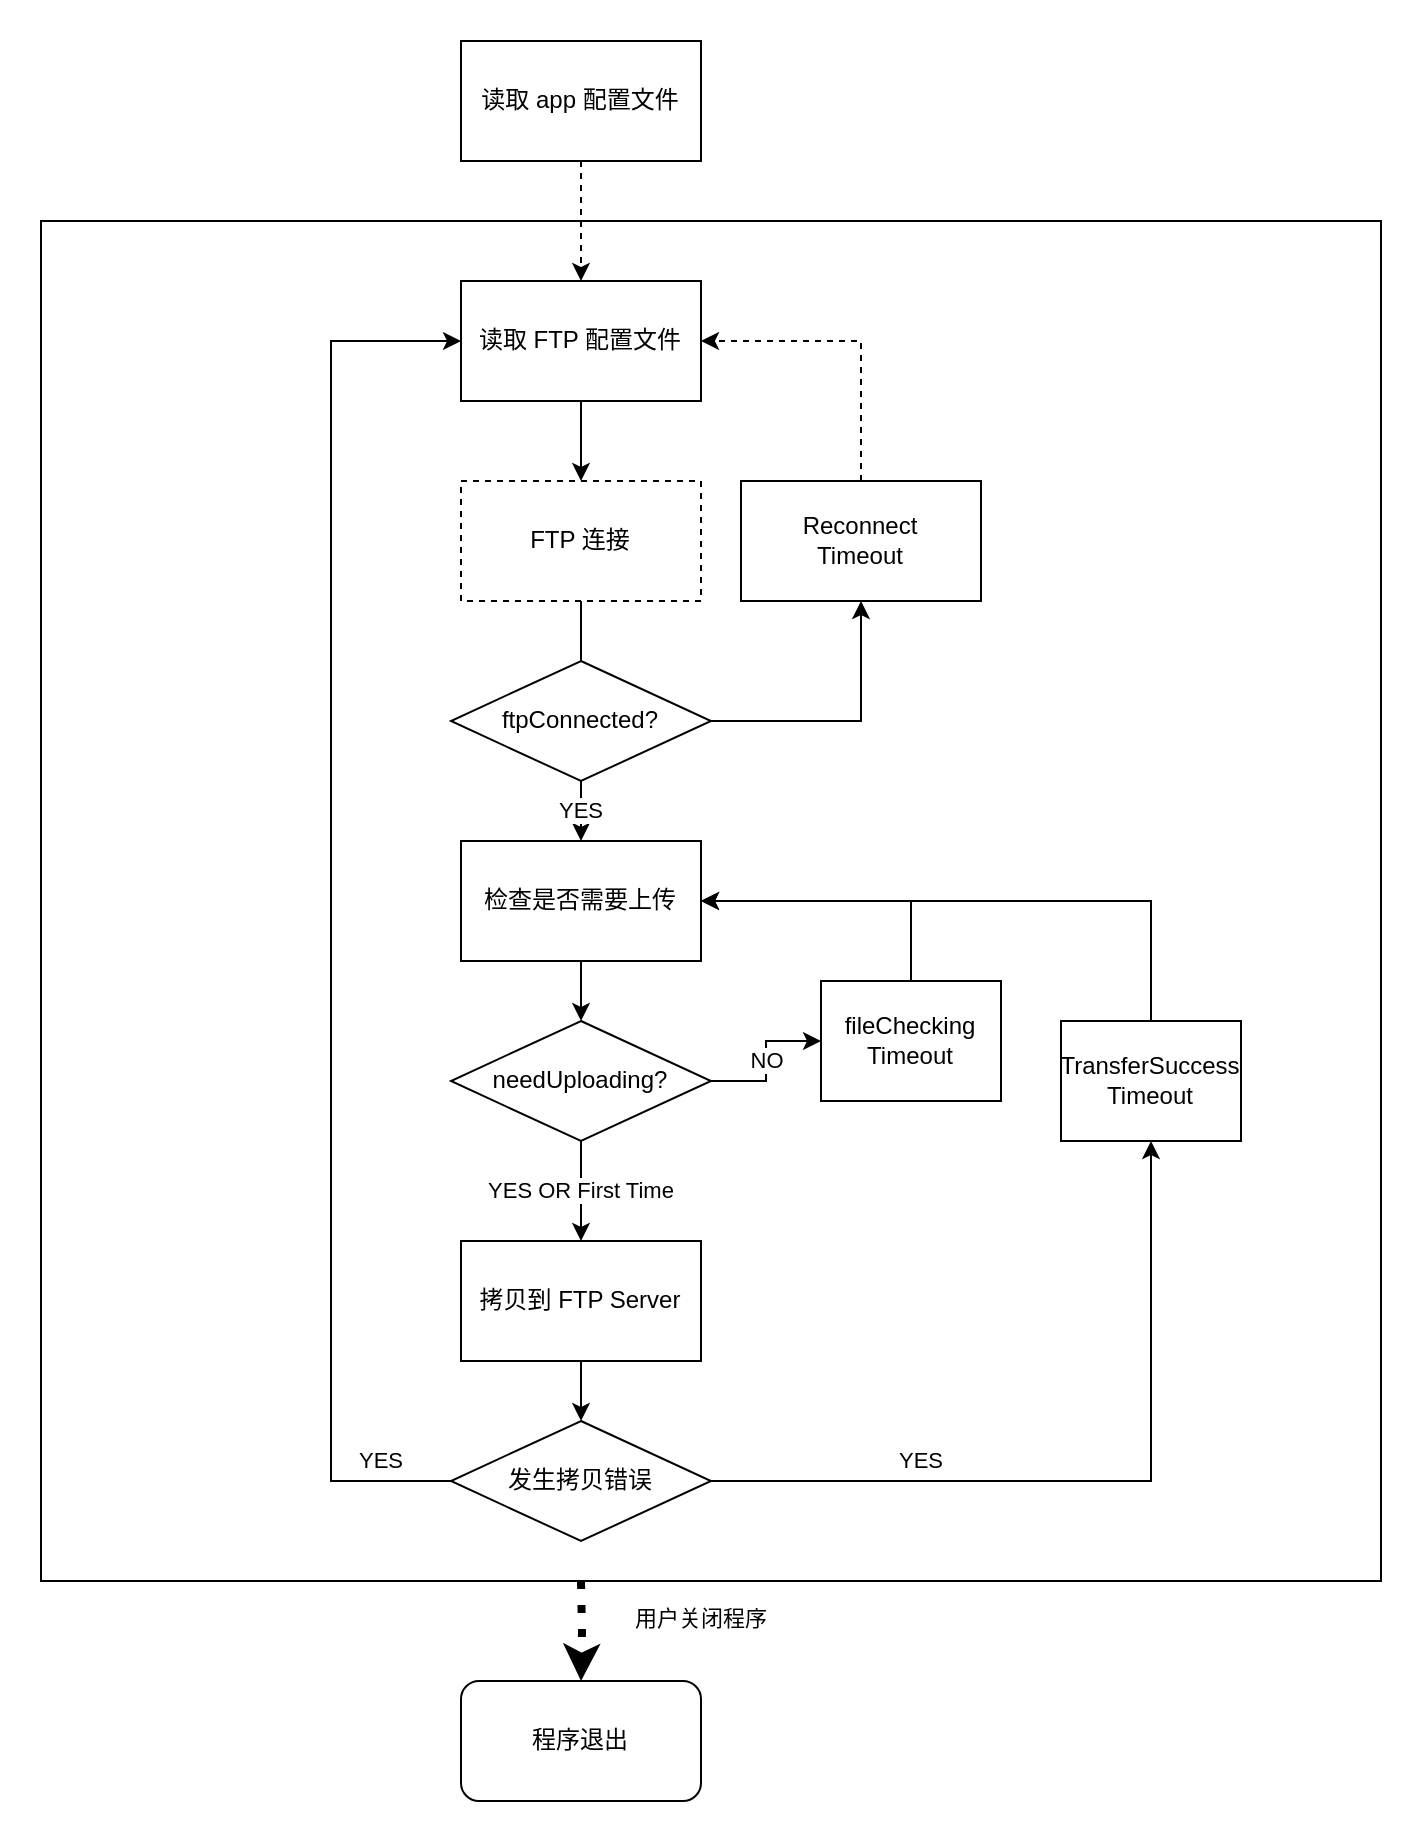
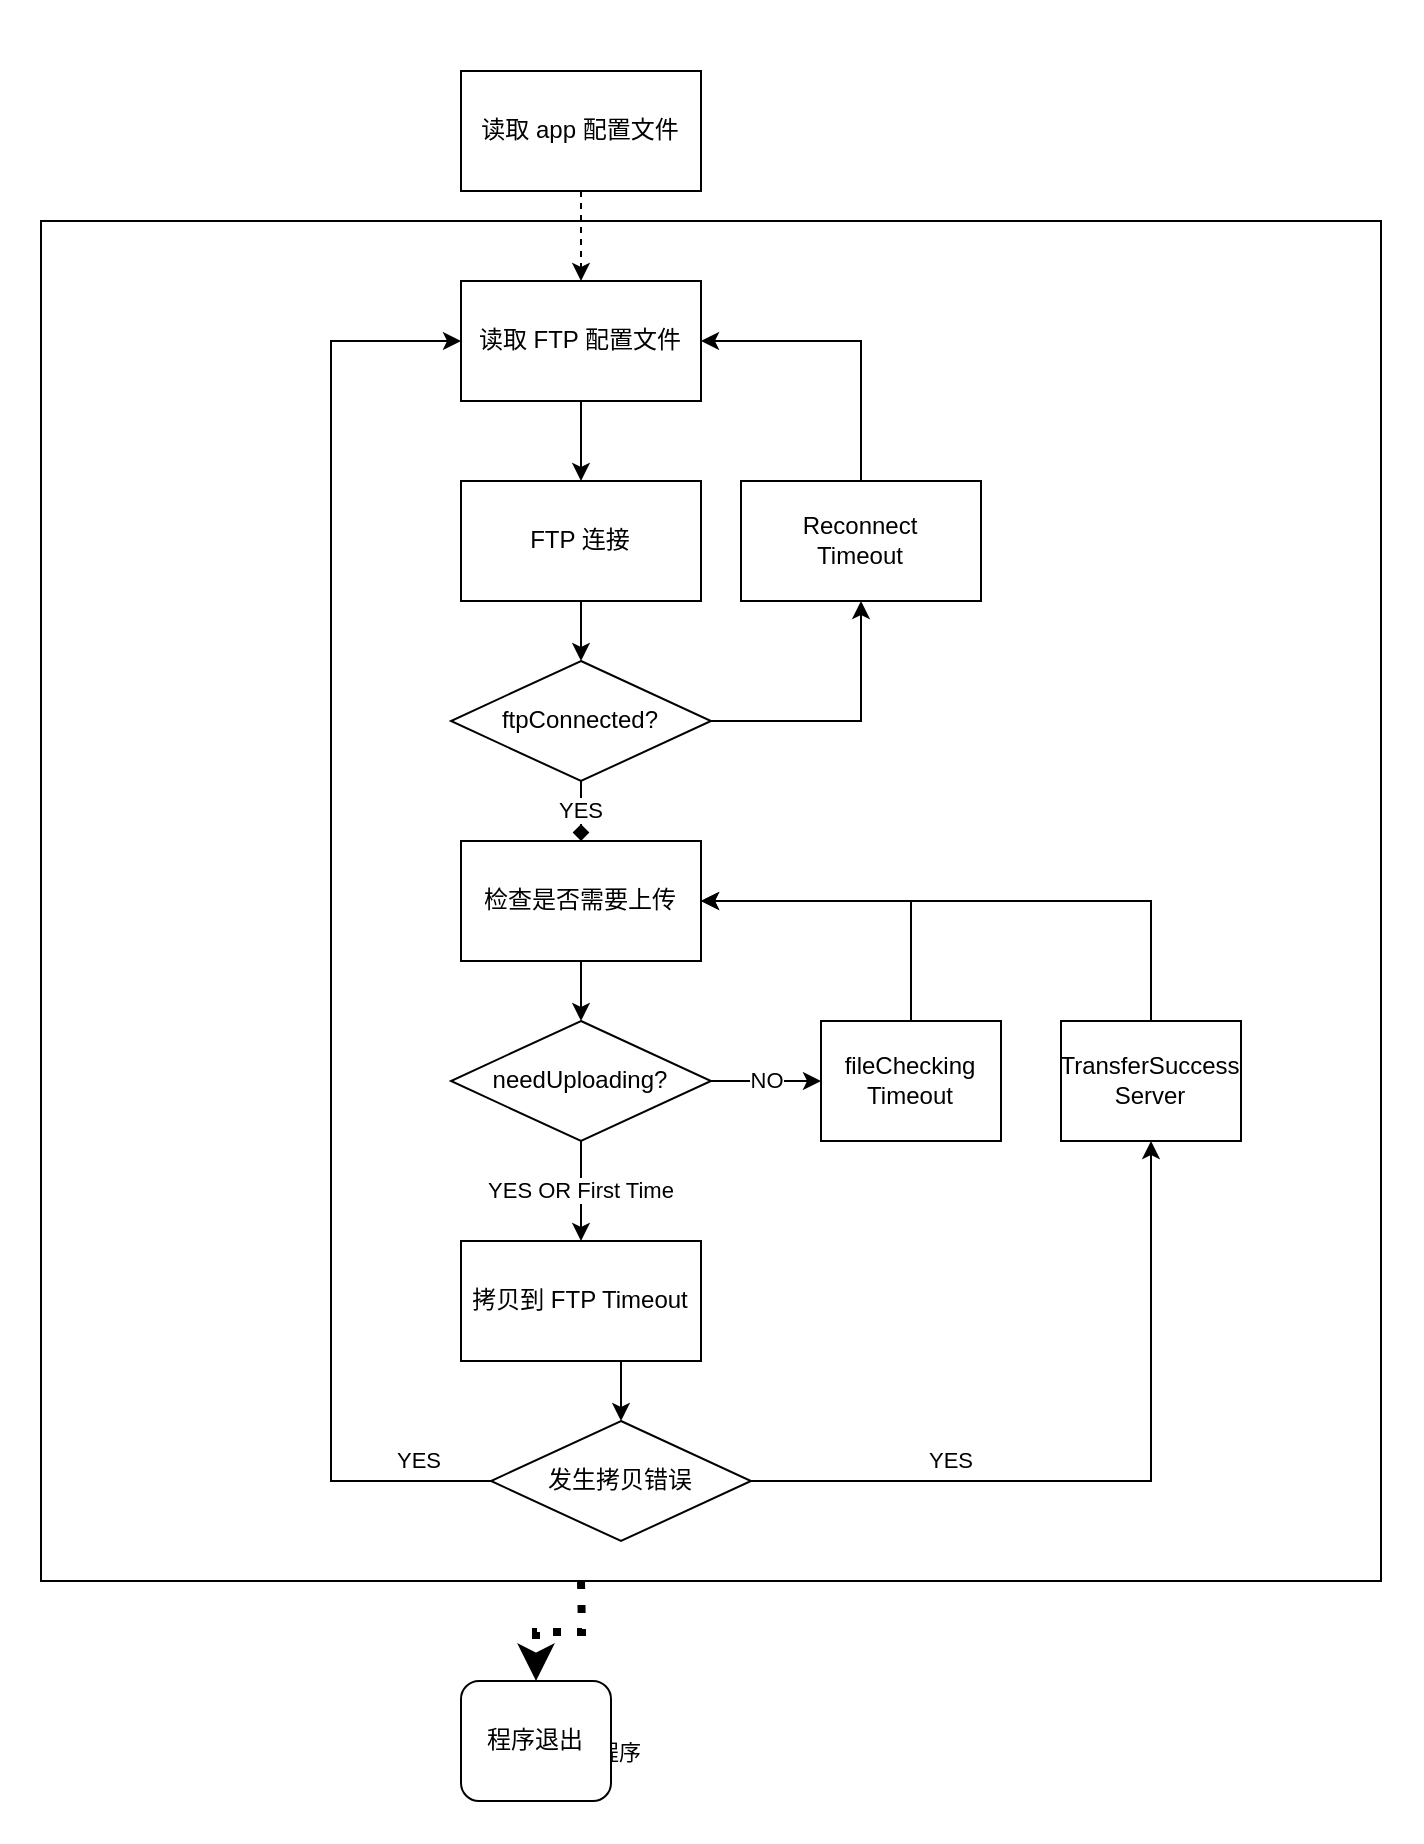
  <mxCell id="0" />
  <mxCell id="1" parent="0" />
  <mxCell id="2" value="" style="rounded=0;whiteSpace=wrap;html=1;" parent="1" vertex="1"><mxGeometry x="20" y="110" width="670" height="680" as="geometry" /></mxCell>
  <mxCell id="3" value="" style="edgeStyle=orthogonalEdgeStyle;rounded=0;orthogonalLoop=1;jettySize=auto;html=1;" parent="1" source="4" target="6" edge="1"><mxGeometry relative="1" as="geometry" /></mxCell>
  <mxCell id="4" value="读取 FTP 配置文件" style="rounded=0;whiteSpace=wrap;html=1;" parent="1" vertex="1"><mxGeometry x="230" y="140" width="120" height="60" as="geometry" /></mxCell>
- <mxCell id="5" value="" style="edgeStyle=orthogonalEdgeStyle;rounded=0;orthogonalLoop=1;jettySize=auto;html=1;exitX=0.5;exitY=1;exitDx=0;exitDy=0;entryX=0.5;entryY=0;entryDx=0;entryDy=0;endArrow=none;" parent="1" source="6" target="9" edge="1"><mxGeometry x="1" y="-100" relative="1" as="geometry"><mxPoint y="10" as="offset" /></mxGeometry></mxCell>
- <mxCell id="6" value="FTP 连接" style="rounded=0;whiteSpace=wrap;html=1;dashed=1;" parent="1" vertex="1"><mxGeometry x="230" y="240" width="120" height="60" as="geometry" /></mxCell>
- <mxCell id="7" value="YES" style="edgeStyle=orthogonalEdgeStyle;rounded=0;orthogonalLoop=1;jettySize=auto;html=1;exitX=0.5;exitY=1;exitDx=0;exitDy=0;entryX=0.5;entryY=0;entryDx=0;entryDy=0;" parent="1" source="9" target="11" edge="1"><mxGeometry relative="1" as="geometry" /></mxCell>
+ <mxCell id="5" value="" style="edgeStyle=orthogonalEdgeStyle;rounded=0;orthogonalLoop=1;jettySize=auto;html=1;exitX=0.5;exitY=1;exitDx=0;exitDy=0;entryX=0.5;entryY=0;entryDx=0;entryDy=0;" parent="1" source="6" target="9" edge="1"><mxGeometry x="1" y="-100" relative="1" as="geometry"><mxPoint y="10" as="offset" /></mxGeometry></mxCell>
+ <mxCell id="6" value="FTP 连接" style="rounded=0;whiteSpace=wrap;html=1;" parent="1" vertex="1"><mxGeometry x="230" y="240" width="120" height="60" as="geometry" /></mxCell>
+ <mxCell id="7" value="YES" style="edgeStyle=orthogonalEdgeStyle;rounded=0;orthogonalLoop=1;jettySize=auto;html=1;exitX=0.5;exitY=1;exitDx=0;exitDy=0;entryX=0.5;entryY=0;entryDx=0;entryDy=0;endArrow=diamond;" parent="1" source="9" target="11" edge="1"><mxGeometry relative="1" as="geometry" /></mxCell>
  <mxCell id="8" style="edgeStyle=orthogonalEdgeStyle;rounded=0;orthogonalLoop=1;jettySize=auto;html=1;exitX=1;exitY=0.5;exitDx=0;exitDy=0;" parent="1" source="9" target="27" edge="1"><mxGeometry relative="1" as="geometry" /></mxCell>
  <mxCell id="9" value="ftpConnected?" style="rhombus;whiteSpace=wrap;html=1;" parent="1" vertex="1"><mxGeometry x="225" y="330" width="130" height="60" as="geometry" /></mxCell>
  <mxCell id="10" style="edgeStyle=orthogonalEdgeStyle;rounded=0;orthogonalLoop=1;jettySize=auto;html=1;exitX=0.5;exitY=1;exitDx=0;exitDy=0;entryX=0.5;entryY=0;entryDx=0;entryDy=0;" parent="1" source="11" target="14" edge="1"><mxGeometry relative="1" as="geometry" /></mxCell>
  <mxCell id="11" value="检查是否需要上传" style="rounded=0;whiteSpace=wrap;html=1;" parent="1" vertex="1"><mxGeometry x="230" y="420" width="120" height="60" as="geometry" /></mxCell>
  <mxCell id="12" value="NO" style="edgeStyle=orthogonalEdgeStyle;rounded=0;orthogonalLoop=1;jettySize=auto;html=1;exitX=1;exitY=0.5;exitDx=0;exitDy=0;entryX=0;entryY=0.5;entryDx=0;entryDy=0;" parent="1" source="14" target="16" edge="1"><mxGeometry relative="1" as="geometry" /></mxCell>
  <mxCell id="13" value="YES OR First Time" style="edgeStyle=orthogonalEdgeStyle;rounded=0;orthogonalLoop=1;jettySize=auto;html=1;exitX=0.5;exitY=1;exitDx=0;exitDy=0;" parent="1" source="14" target="18" edge="1"><mxGeometry relative="1" as="geometry" /></mxCell>
  <mxCell id="14" value="needUploading?" style="rhombus;whiteSpace=wrap;html=1;" parent="1" vertex="1"><mxGeometry x="225" y="510" width="130" height="60" as="geometry" /></mxCell>
  <mxCell id="15" style="edgeStyle=orthogonalEdgeStyle;rounded=0;orthogonalLoop=1;jettySize=auto;html=1;entryX=1;entryY=0.5;entryDx=0;entryDy=0;exitX=0.5;exitY=0;exitDx=0;exitDy=0;" parent="1" source="16" target="11" edge="1"><mxGeometry relative="1" as="geometry"><mxPoint x="470" y="450" as="targetPoint" /></mxGeometry></mxCell>
- <mxCell id="16" value="fileChecking&lt;br&gt;Timeout" style="rounded=0;whiteSpace=wrap;html=1;" parent="1" vertex="1"><mxGeometry x="410" y="490" width="90" height="60" as="geometry" /></mxCell>
+ <mxCell id="16" value="fileChecking&lt;br&gt;Timeout" style="rounded=0;whiteSpace=wrap;html=1;" parent="1" vertex="1"><mxGeometry x="410" y="510" width="90" height="60" as="geometry" /></mxCell>
  <mxCell id="17" style="edgeStyle=orthogonalEdgeStyle;rounded=0;orthogonalLoop=1;jettySize=auto;html=1;exitX=0.5;exitY=1;exitDx=0;exitDy=0;entryX=0.5;entryY=0;entryDx=0;entryDy=0;" parent="1" source="18" target="22" edge="1"><mxGeometry relative="1" as="geometry" /></mxCell>
- <mxCell id="18" value="拷贝到 FTP Server" style="rounded=0;whiteSpace=wrap;html=1;" parent="1" vertex="1"><mxGeometry x="230" y="620" width="120" height="60" as="geometry" /></mxCell>
+ <mxCell id="18" value="拷贝到 FTP Timeout" style="rounded=0;whiteSpace=wrap;html=1;" parent="1" vertex="1"><mxGeometry x="230" y="620" width="120" height="60" as="geometry" /></mxCell>
  <mxCell id="19" value="YES" style="edgeStyle=orthogonalEdgeStyle;rounded=0;orthogonalLoop=1;jettySize=auto;html=1;exitX=0;exitY=0.5;exitDx=0;exitDy=0;entryX=0;entryY=0.5;entryDx=0;entryDy=0;" parent="1" source="22" target="4" edge="1"><mxGeometry x="-0.899" y="-10" relative="1" as="geometry"><Array as="points"><mxPoint x="165" y="740" /><mxPoint x="165" y="170" /></Array><mxPoint as="offset" /></mxGeometry></mxCell>
  <mxCell id="20" value="YES" style="edgeStyle=orthogonalEdgeStyle;rounded=0;orthogonalLoop=1;jettySize=auto;html=1;exitX=1;exitY=0.5;exitDx=0;exitDy=0;entryX=0.5;entryY=1;entryDx=0;entryDy=0;" parent="1" source="22" target="29" edge="1"><mxGeometry x="-0.462" y="10" relative="1" as="geometry"><mxPoint as="offset" /></mxGeometry></mxCell>
  <mxCell id="21" value="用户关闭程序" style="edgeStyle=orthogonalEdgeStyle;rounded=0;orthogonalLoop=1;jettySize=auto;html=1;dashed=1;dashPattern=1 2;strokeWidth=4;" parent="1" target="23" edge="1"><mxGeometry x="-0.2" y="60" relative="1" as="geometry"><mxPoint x="290" y="790" as="sourcePoint" /><mxPoint as="offset" /></mxGeometry></mxCell>
- <mxCell id="22" value="发生拷贝错误" style="rhombus;whiteSpace=wrap;html=1;" parent="1" vertex="1"><mxGeometry x="225" y="710" width="130" height="60" as="geometry" /></mxCell>
- <mxCell id="23" value="程序退出" style="rounded=1;whiteSpace=wrap;html=1;" parent="1" vertex="1"><mxGeometry x="230" y="840" width="120" height="60" as="geometry" /></mxCell>
+ <mxCell id="22" value="发生拷贝错误" style="rhombus;whiteSpace=wrap;html=1;" parent="1" vertex="1"><mxGeometry x="245" y="710" width="130" height="60" as="geometry" /></mxCell>
+ <mxCell id="23" value="程序退出" style="rounded=1;whiteSpace=wrap;html=1;" parent="1" vertex="1"><mxGeometry x="230" y="840" width="75" height="60" as="geometry" /></mxCell>
  <mxCell id="24" style="edgeStyle=orthogonalEdgeStyle;rounded=0;orthogonalLoop=1;jettySize=auto;html=1;exitX=0.5;exitY=1;exitDx=0;exitDy=0;dashed=1;" parent="1" source="25" target="4" edge="1"><mxGeometry relative="1" as="geometry" /></mxCell>
- <mxCell id="25" value="读取 app 配置文件" style="rounded=0;whiteSpace=wrap;html=1;" parent="1" vertex="1"><mxGeometry x="230" y="20" width="120" height="60" as="geometry" /></mxCell>
- <mxCell id="26" style="edgeStyle=orthogonalEdgeStyle;rounded=0;orthogonalLoop=1;jettySize=auto;html=1;exitX=0.5;exitY=0;exitDx=0;exitDy=0;entryX=1;entryY=0.5;entryDx=0;entryDy=0;dashed=1;" parent="1" source="27" target="4" edge="1"><mxGeometry relative="1" as="geometry" /></mxCell>
+ <mxCell id="25" value="读取 app 配置文件" style="rounded=0;whiteSpace=wrap;html=1;" parent="1" vertex="1"><mxGeometry x="230" y="35" width="120" height="60" as="geometry" /></mxCell>
+ <mxCell id="26" style="edgeStyle=orthogonalEdgeStyle;rounded=0;orthogonalLoop=1;jettySize=auto;html=1;exitX=0.5;exitY=0;exitDx=0;exitDy=0;entryX=1;entryY=0.5;entryDx=0;entryDy=0;" parent="1" source="27" target="4" edge="1"><mxGeometry relative="1" as="geometry" /></mxCell>
  <mxCell id="27" value="Reconnect&lt;br&gt;Timeout" style="rounded=0;whiteSpace=wrap;html=1;" parent="1" vertex="1"><mxGeometry x="370" y="240" width="120" height="60" as="geometry" /></mxCell>
  <mxCell id="28" style="edgeStyle=orthogonalEdgeStyle;rounded=0;orthogonalLoop=1;jettySize=auto;html=1;exitX=0.5;exitY=0;exitDx=0;exitDy=0;entryX=1;entryY=0.5;entryDx=0;entryDy=0;" parent="1" source="29" target="11" edge="1"><mxGeometry relative="1" as="geometry" /></mxCell>
- <mxCell id="29" value="TransferSuccess&lt;br&gt;Timeout" style="rounded=0;whiteSpace=wrap;html=1;" parent="1" vertex="1"><mxGeometry x="530" y="510" width="90" height="60" as="geometry" /></mxCell>
+ <mxCell id="29" value="TransferSuccess&lt;br&gt;Server" style="rounded=0;whiteSpace=wrap;html=1;" parent="1" vertex="1"><mxGeometry x="530" y="510" width="90" height="60" as="geometry" /></mxCell>
